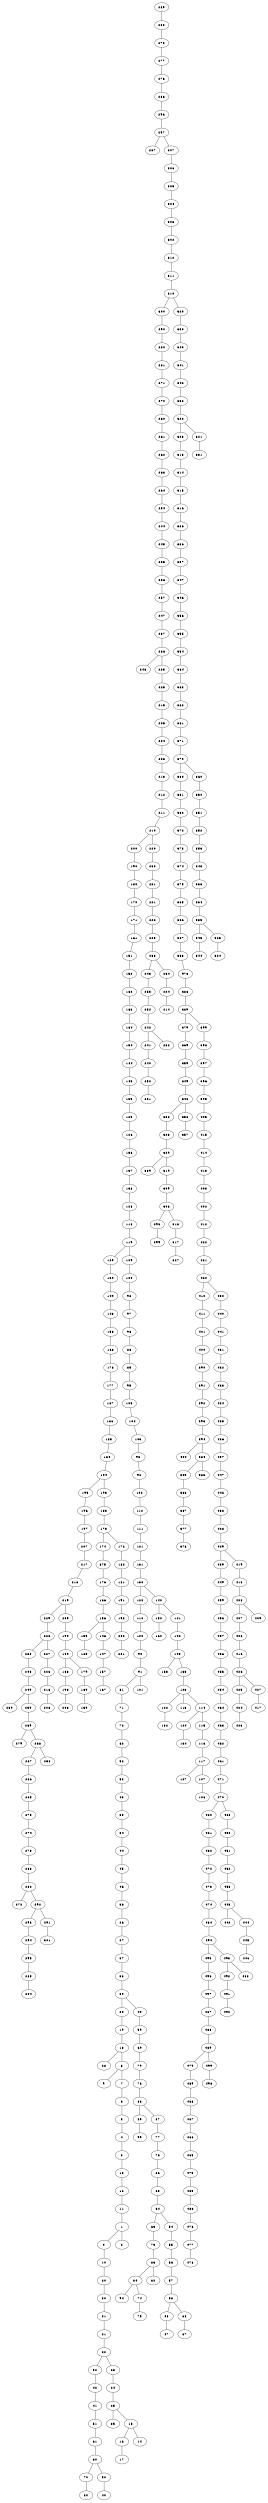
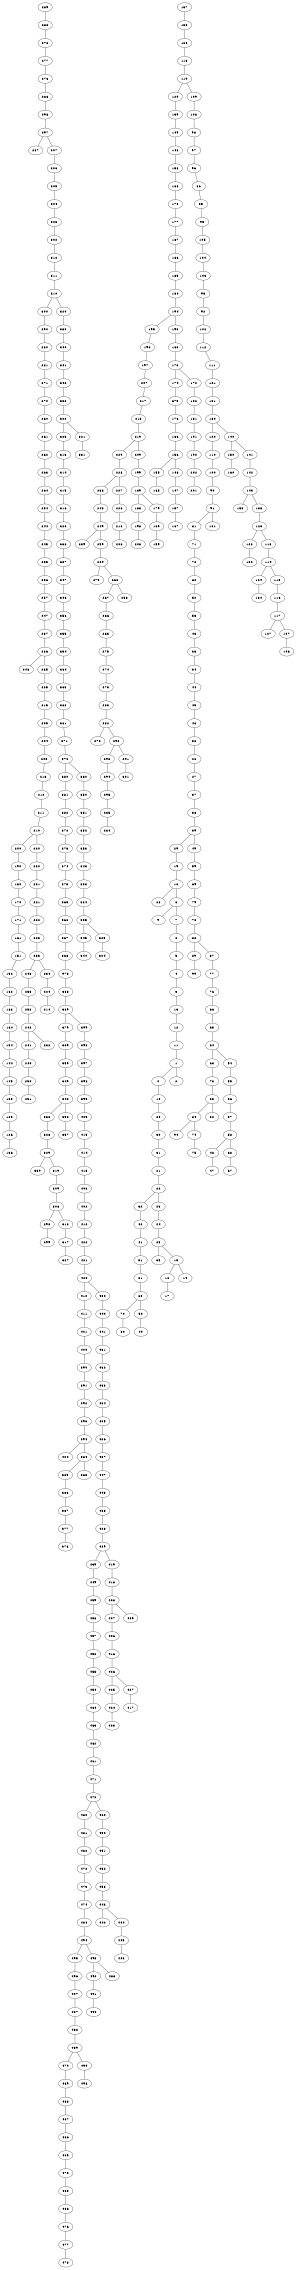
  graph {
    289
    288
    278
    277
    276
    286
    296
    297
    287
    307
    306
    305
    304
    303
    302
    312
    311
    310
    300
    320
    290
    330
    280
    281
    271
    270
    260
    261
    262
    263
    264
    254
    244
    245
    255
    256
    257
    247
    237
    236
    246
    235
    225
    215
    205
    204
    203
    213
    212
    211
    210
    200
    220
    190
    230
    180
    170
    171
    161
    151
    152
    162
    163
    164
    154
    144
    145
    135
    125
    126
    136
    137
    138
    128
    118
    119
    129
    109
    139
    108
    149
    148
    158
    168
    178
    177
    187
    186
    185
    184
    194
    195
    193
    196
    183
    197
    207
    217
    218
    219
    229
    209
    228
    199
    238
    227
    248
    226
    249
    239
    259
    269
    279
    268
    267
    258
    266
    265
    275
    274
    273
    283
    282
    272
    292
    293
    291
    294
    301
    295
    285
    284
    216
    206
    189
    188
    179
    198
    169
    208
    159
    173
    174
    172
    n145 [label=675]
    182
    176
    166
    156
    155
    146
    165
    147
    157
    167
    181
    191
    192
    202
    201
    98
    97
    96
    86
    85
    95
    105
    104
    103
    93
    92
    102
    112
    111
    121
    131
    130
    120
    140
    110
    150
    141
    100
    90
    91
    81
    101
    71
    72
    62
    52
    53
    43
    33
    34
    44
    45
    46
    36
    26
    27
    37
    38
    39
    29
    49
    19
    59
    18
    28
    8
    9
    7
    6
    5
    4
    3
    13
    12
    11
    1
    0
    2
    10
    20
    30
    31
    21
    22
    32
    23
    42
    24
    41
    51
    61
    60
    70
    50
    80
    40
    25
    35
    15
    16
    14
    17
    69
    79
    78
    88
    89
    87
    99
    77
    76
    66
    65
    64
    63
    54
    73
    55
    83
    84
    82
    94
    74
    75
    56
    57
    58
    48
    68
    47
    67
    160
    142
    143
    153
    133
    123
    122
    113
    132
    114
    124
    115
    134
    116
    117
    127
    107
    106
    231
    221
    222
    223
    233
    243
    234
    253
    224
    252
    242
    241
    232
    240
    250
    251
    214
    340
    341
    342
    332
    322
    323
    321
    313
    331
    314
    315
    316
    326
    336
    337
    347
    346
    356
    355
    354
    364
    363
    362
    361
    371
    370
    380
    360
    381
    350
    382
    372
    373
    374
    375
    365
    366
    367
    368
    n351 [label=978]
    388
    389
    379
    399
    369
    398
    359
    349
    348
    338
    358
    328
    357
    329
    339
    319
    309
    308
    298
    318
    299
    317
    327
    397
    396
    395
    405
    415
    414
    413
    403
    402
    412
    422
    421
    420
    410
    430
    411
    440
    401
    400
    390
    391
    392
    393
    394
    404
    384
    385
    383
    386
    387
    377
    376
    441
    431
    432
    433
    434
    435
    436
    437
    447
    448
    438
    428
    429
    439
    419
    449
    418
    459
    458
    457
    456
    455
    454
    464
    463
    462
    461
    471
    470
    480
    460
    481
    450
    482
    472
    473
    474
    484
    494
    495
    493
    496
    492
    483
    497
    487
    488
    489
    479
    499
    469
    498
    468
    467
    466
    465
    475
    485
    486
    476
    477
    478
    491
    490
    451
    452
    453
    443
    442
    444
    445
    446
    408
    407
    409
    406
    416
    426
    425
    427
    424
    417
    423
    351
    352
    353
    343
    333
    334
    335
    345
    325
    344
    324
    289 -- 288
    288 -- 278
    278 -- 277
    277 -- 276
    276 -- 286
    286 -- 296
    296 -- 297
    297 -- 287
    297 -- 307
    307 -- 306
    306 -- 305
    305 -- 304
    304 -- 303
    303 -- 302
    302 -- 312
    312 -- 311
    311 -- 310
    310 -- 300
    310 -- 320
    300 -- 290
    320 -- 330
    290 -- 280
    330 -- 340
    280 -- 281
    281 -- 271
    271 -- 270
    270 -- 260
    260 -- 261
    261 -- 262
    262 -- 263
    263 -- 264
    264 -- 254
    254 -- 244
    244 -- 245
    245 -- 255
    255 -- 256
    256 -- 257
    257 -- 247
    247 -- 237
    237 -- 236
    236 -- 246
    236 -- 235
    235 -- 225
    225 -- 215
    215 -- 205
    205 -- 204
    204 -- 203
    203 -- 213
    213 -- 212
    212 -- 211
    211 -- 210
    210 -- 200
    210 -- 220
    200 -- 190
    220 -- 230
    190 -- 180
    230 -- 231
    180 -- 170
    170 -- 171
    171 -- 161
    161 -- 151
    151 -- 152
    152 -- 162
    162 -- 163
    163 -- 164
    164 -- 154
    154 -- 144
    144 -- 145
    145 -- 135
    135 -- 125
    125 -- 126
    126 -- 136
-   136 -- 137
    137 -- 138
    138 -- 128
    128 -- 118
    118 -- 119
    119 -- 129
    119 -- 109
    129 -- 139
    109 -- 108
    139 -- 149
    108 -- 98
    149 -- 148
    148 -- 158
    158 -- 168
    168 -- 178
    178 -- 177
    177 -- 187
    187 -- 186
    186 -- 185
    185 -- 184
    184 -- 194
    194 -- 195
    194 -- 193
    195 -- 196
    193 -- 183
    196 -- 197
    183 -- 173
    197 -- 207
    207 -- 217
    217 -- 218
    218 -- 219
    219 -- 229
    219 -- 209
    229 -- 228
    209 -- 199
    228 -- 238
    228 -- 227
    199 -- 189
    238 -- 248
    227 -- 226
    248 -- 249
    226 -- 216
    249 -- 239
    249 -- 259
    259 -- 269
    269 -- 279
    269 -- 268
    268 -- 267
    268 -- 258
    267 -- 266
    266 -- 265
    265 -- 275
    275 -- 274
    274 -- 273
    273 -- 283
    283 -- 282
    282 -- 272
    282 -- 292
    292 -- 293
    292 -- 291
    293 -- 294
    291 -- 301
    294 -- 295
    295 -- 285
    285 -- 284
    216 -- 206
    189 -- 188
    189 -- 179
    188 -- 198
    179 -- 169
    198 -- 208
    169 -- 159
    173 -- 174
    173 -- 172
    174 -- n145
    172 -- 182
    n145 -- 176
    182 -- 181
    176 -- 166
    166 -- 156
    156 -- 155
    156 -- 146
    155 -- 165
    146 -- 147
    147 -- 157
    157 -- 167
    181 -- 191
    191 -- 192
    192 -- 202
    202 -- 201
    98 -- 97
    97 -- 96
    96 -- 86
    86 -- 85
    85 -- 95
    95 -- 105
    105 -- 104
    104 -- 103
    103 -- 93
    93 -- 92
    92 -- 102
    102 -- 112
    112 -- 111
    111 -- 121
    121 -- 131
    131 -- 130
    130 -- 120
    130 -- 140
    120 -- 110
    140 -- 150
    140 -- 141
    110 -- 100
    150 -- 160
    141 -- 142
    100 -- 90
    90 -- 91
    91 -- 81
    91 -- 101
    81 -- 71
    71 -- 72
    72 -- 62
    62 -- 52
    52 -- 53
    53 -- 43
    43 -- 33
    33 -- 34
    34 -- 44
    44 -- 45
    45 -- 46
    46 -- 36
    36 -- 26
    26 -- 27
    27 -- 37
    37 -- 38
    38 -- 39
    39 -- 29
    39 -- 49
    29 -- 19
    49 -- 59
    19 -- 18
    59 -- 69
    18 -- 28
    18 -- 8
    8 -- 9
    8 -- 7
    7 -- 6
    6 -- 5
    5 -- 4
    4 -- 3
    3 -- 13
    13 -- 12
    12 -- 11
    11 -- 1
    1 -- 0
    1 -- 2
    0 -- 10
    10 -- 20
    20 -- 30
    30 -- 31
    31 -- 21
    21 -- 22
    22 -- 32
    22 -- 23
    32 -- 42
    23 -- 24
    42 -- 41
    24 -- 25
    41 -- 51
    51 -- 61
    61 -- 60
    60 -- 70
    60 -- 50
    70 -- 80
    50 -- 40
    25 -- 35
    25 -- 15
    15 -- 16
    15 -- 14
    16 -- 17
    69 -- 79
    79 -- 78
    78 -- 88
    88 -- 89
    88 -- 87
    89 -- 99
    87 -- 77
    77 -- 76
    76 -- 66
    66 -- 65
    65 -- 64
    64 -- 63
    64 -- 54
    63 -- 73
    54 -- 55
    73 -- 83
    55 -- 56
    83 -- 84
    83 -- 82
    84 -- 94
    84 -- 74
    74 -- 75
    56 -- 57
    57 -- 58
    58 -- 48
    58 -- 68
    48 -- 47
    68 -- 67
    142 -- 143
    143 -- 153
    143 -- 133
    133 -- 123
    123 -- 122
    123 -- 113
    122 -- 132
-   123 -- 114
+   113 -- 114
    114 -- 124
    114 -- 115
    124 -- 134
    115 -- 116
    116 -- 117
    117 -- 127
    117 -- 107
    107 -- 106
    231 -- 221
    221 -- 222
    222 -- 223
    223 -- 233
    233 -- 243
    233 -- 234
    243 -- 253
    234 -- 224
    253 -- 252
    224 -- 214
    252 -- 242
    242 -- 241
    242 -- 232
    241 -- 240
    240 -- 250
    250 -- 251
    340 -- 341
    341 -- 342
    342 -- 332
    332 -- 322
    322 -- 323
    322 -- 321
    323 -- 313
    321 -- 331
    313 -- 314
    314 -- 315
    315 -- 316
    316 -- 326
    326 -- 336
    336 -- 337
    337 -- 347
    347 -- 346
    346 -- 356
    356 -- 355
    355 -- 354
    354 -- 364
    364 -- 363
    363 -- 362
    362 -- 361
    361 -- 371
    371 -- 370
    370 -- 380
    370 -- 360
    380 -- 381
    360 -- 350
    381 -- 382
    350 -- 351
    382 -- 372
    372 -- 373
    373 -- 374
    374 -- 375
    375 -- 365
    365 -- 366
    366 -- 367
    367 -- 368
    368 -- n351
    n351 -- 388
    388 -- 389
    389 -- 379
    389 -- 399
    379 -- 369
    399 -- 398
    369 -- 359
    398 -- 397
    359 -- 349
    349 -- 348
    348 -- 338
    348 -- 358
    338 -- 328
    358 -- 357
    328 -- 329
    329 -- 339
    329 -- 319
    319 -- 309
    309 -- 308
    308 -- 298
    308 -- 318
    298 -- 299
    318 -- 317
    317 -- 327
    397 -- 396
    396 -- 395
    395 -- 405
    405 -- 415
    415 -- 414
    414 -- 413
    413 -- 403
    403 -- 402
    402 -- 412
    412 -- 422
    422 -- 421
    421 -- 420
    420 -- 410
    420 -- 430
    410 -- 411
    430 -- 440
    411 -- 401
    440 -- 441
    401 -- 400
    400 -- 390
    390 -- 391
    391 -- 392
    392 -- 393
    393 -- 394
    394 -- 404
    394 -- 384
    384 -- 385
    384 -- 383
    385 -- 386
    386 -- 387
    387 -- 377
    377 -- 376
    441 -- 431
    431 -- 432
    432 -- 433
    433 -- 434
    434 -- 435
    435 -- 436
    436 -- 437
    437 -- 447
    447 -- 448
    448 -- 438
    438 -- 428
    428 -- 429
    429 -- 439
    429 -- 419
    439 -- 449
    419 -- 418
    449 -- 459
    418 -- 408
    459 -- 458
    458 -- 457
    457 -- 456
    456 -- 455
    455 -- 454
    454 -- 464
    464 -- 463
    463 -- 462
    462 -- 461
    461 -- 471
    471 -- 470
    470 -- 480
    470 -- 460
    480 -- 481
    460 -- 450
    481 -- 482
    450 -- 451
    482 -- 472
    472 -- 473
    473 -- 474
    474 -- 484
    484 -- 494
    494 -- 495
    494 -- 493
    495 -- 496
    493 -- 492
    493 -- 483
    496 -- 497
    492 -- 491
    497 -- 487
    487 -- 488
    488 -- 489
    489 -- 479
    489 -- 499
    479 -- 469
    499 -- 498
    469 -- 468
    468 -- 467
    467 -- 466
    466 -- 465
    465 -- 475
    475 -- 485
    485 -- 486
    486 -- 476
    476 -- 477
    477 -- 478
    491 -- 490
    451 -- 452
    452 -- 453
    453 -- 443
    443 -- 442
    443 -- 444
    444 -- 445
    445 -- 446
    408 -- 407
    408 -- 409
    407 -- 406
    406 -- 416
    416 -- 426
    426 -- 425
    426 -- 427
    425 -- 424
    427 -- 417
    424 -- 423
    351 -- 352
    352 -- 353
    353 -- 343
    343 -- 333
    333 -- 334
    334 -- 335
    335 -- 345
    335 -- 325
    345 -- 344
    325 -- 324
  }
